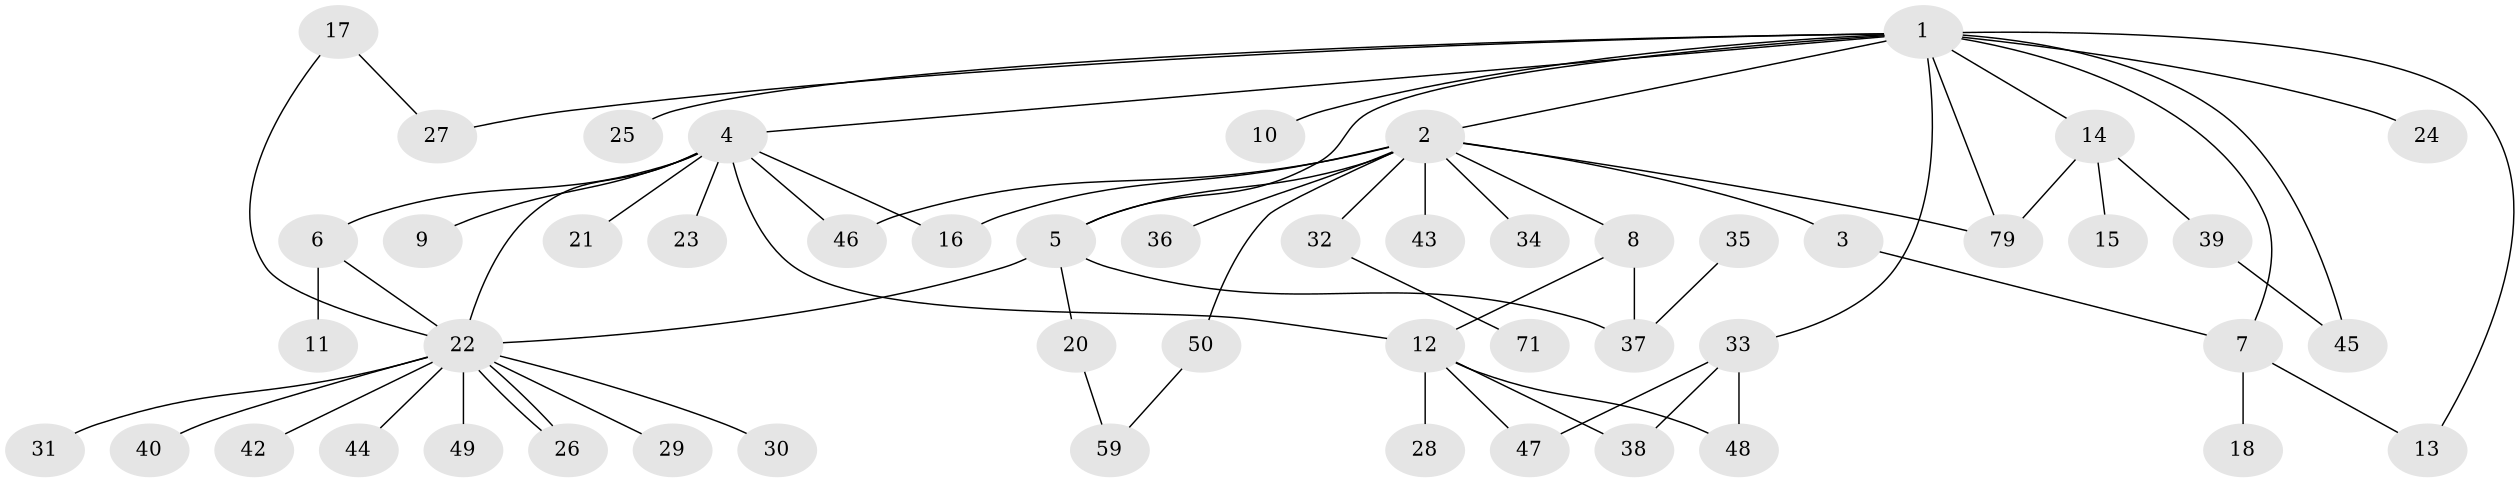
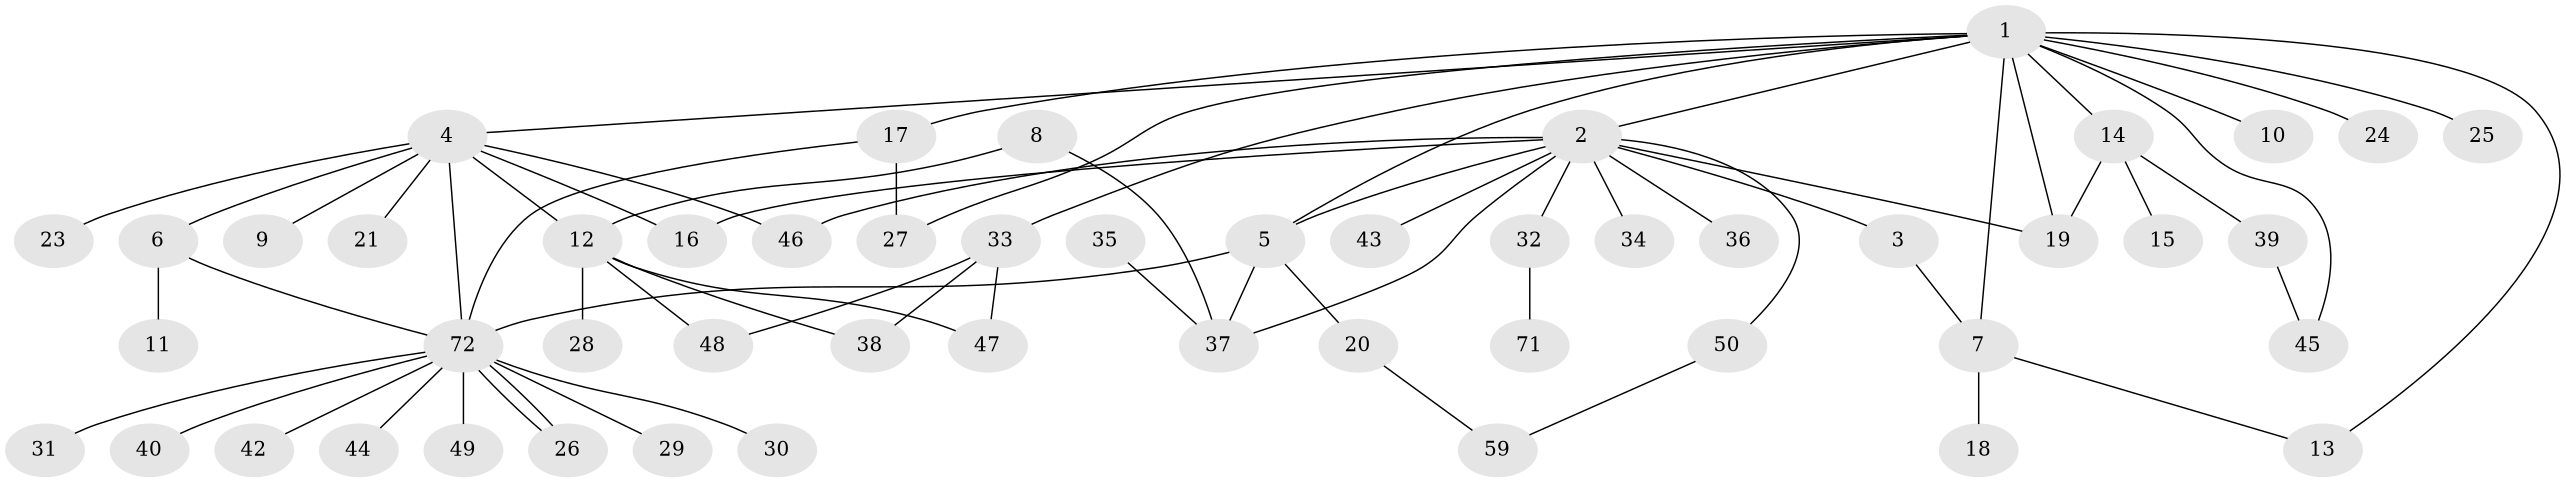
  graph {
    node [color=gray90 style=filled]
    1
    2
    4
    5
    7
    10
    13
    14
    17
-   19 [label=79]
+   19
    24
    25
    27
    33
    45
    3
    8
    16
    32
    34
    36
    43
    46
    50
    6
    9
    12
    21
-   22
+   22 [label=72]
    23
    20
    37
    18
    15
    39
    38
    47
    48
    n39 [label=71]
    n40 [label=59]
    11
    28
    26
    29
    30
    31
    40
    42
    44
    49
    35
    1 -- 2
    1 -- 4
    1 -- 5
    1 -- 7
    1 -- 10
    1 -- 13
    1 -- 14
+   1 -- 17
    1 -- 19
    1 -- 24
    1 -- 25
    1 -- 27
    1 -- 33
    1 -- 45
    2 -- 5
    2 -- 19
    2 -- 3
-   2 -- 8
+   2 -- 37
    2 -- 16
    2 -- 32
    2 -- 34
    2 -- 36
    2 -- 43
    2 -- 46
    2 -- 50
    4 -- 16
    4 -- 46
    4 -- 6
    4 -- 9
    4 -- 12
    4 -- 21
    4 -- 22
    4 -- 23
    5 -- 22
    5 -- 20
    5 -- 37
    7 -- 13
    7 -- 18
    14 -- 19
    14 -- 15
    14 -- 39
    17 -- 27
    17 -- 22
    33 -- 38
    33 -- 47
    33 -- 48
    3 -- 7
    8 -- 12
    8 -- 37
    32 -- n39
    50 -- n40
    6 -- 22
    6 -- 11
    12 -- 38
    12 -- 47
    12 -- 48
    12 -- 28
    22 -- 26
    22 -- 26
    22 -- 29
    22 -- 30
    22 -- 31
    22 -- 40
    22 -- 42
    22 -- 44
    22 -- 49
    20 -- n40
    39 -- 45
    35 -- 37
  }
